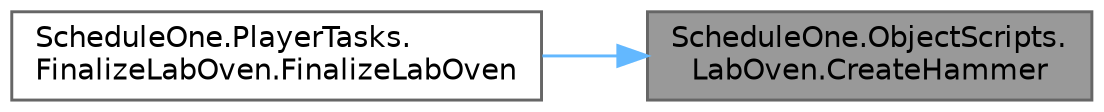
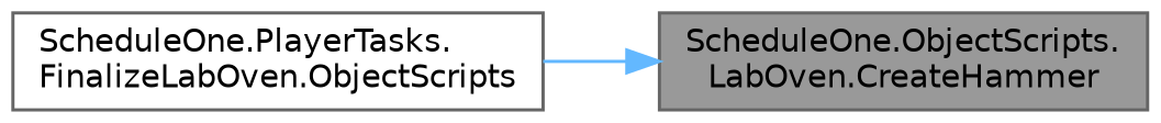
  digraph {
    rankdir=RL
    node [fontname=Helvetica fontsize=10 shape=box style=filled]
    n1 [color=gray40 fillcolor=grey60 fontcolor=black height=0.2 label="ScheduleOne.ObjectScripts.\lLabOven.CreateHammer" width=0.4]
-   n2 [color=grey40 fillcolor=white height=0.2 label="ScheduleOne.PlayerTasks.\lFinalizeLabOven.FinalizeLabOven" width=0.4]
+   n2 [color=grey40 fillcolor=white height=0.2 label="ScheduleOne.PlayerTasks.\lFinalizeLabOven.ObjectScripts" width=0.4]
    n1 -> n2 [color=steelblue1 dir=back fontname=Helvetica fontsize=10 labelfontname=Helvetica labelfontsize=10 style=solid]
  }
